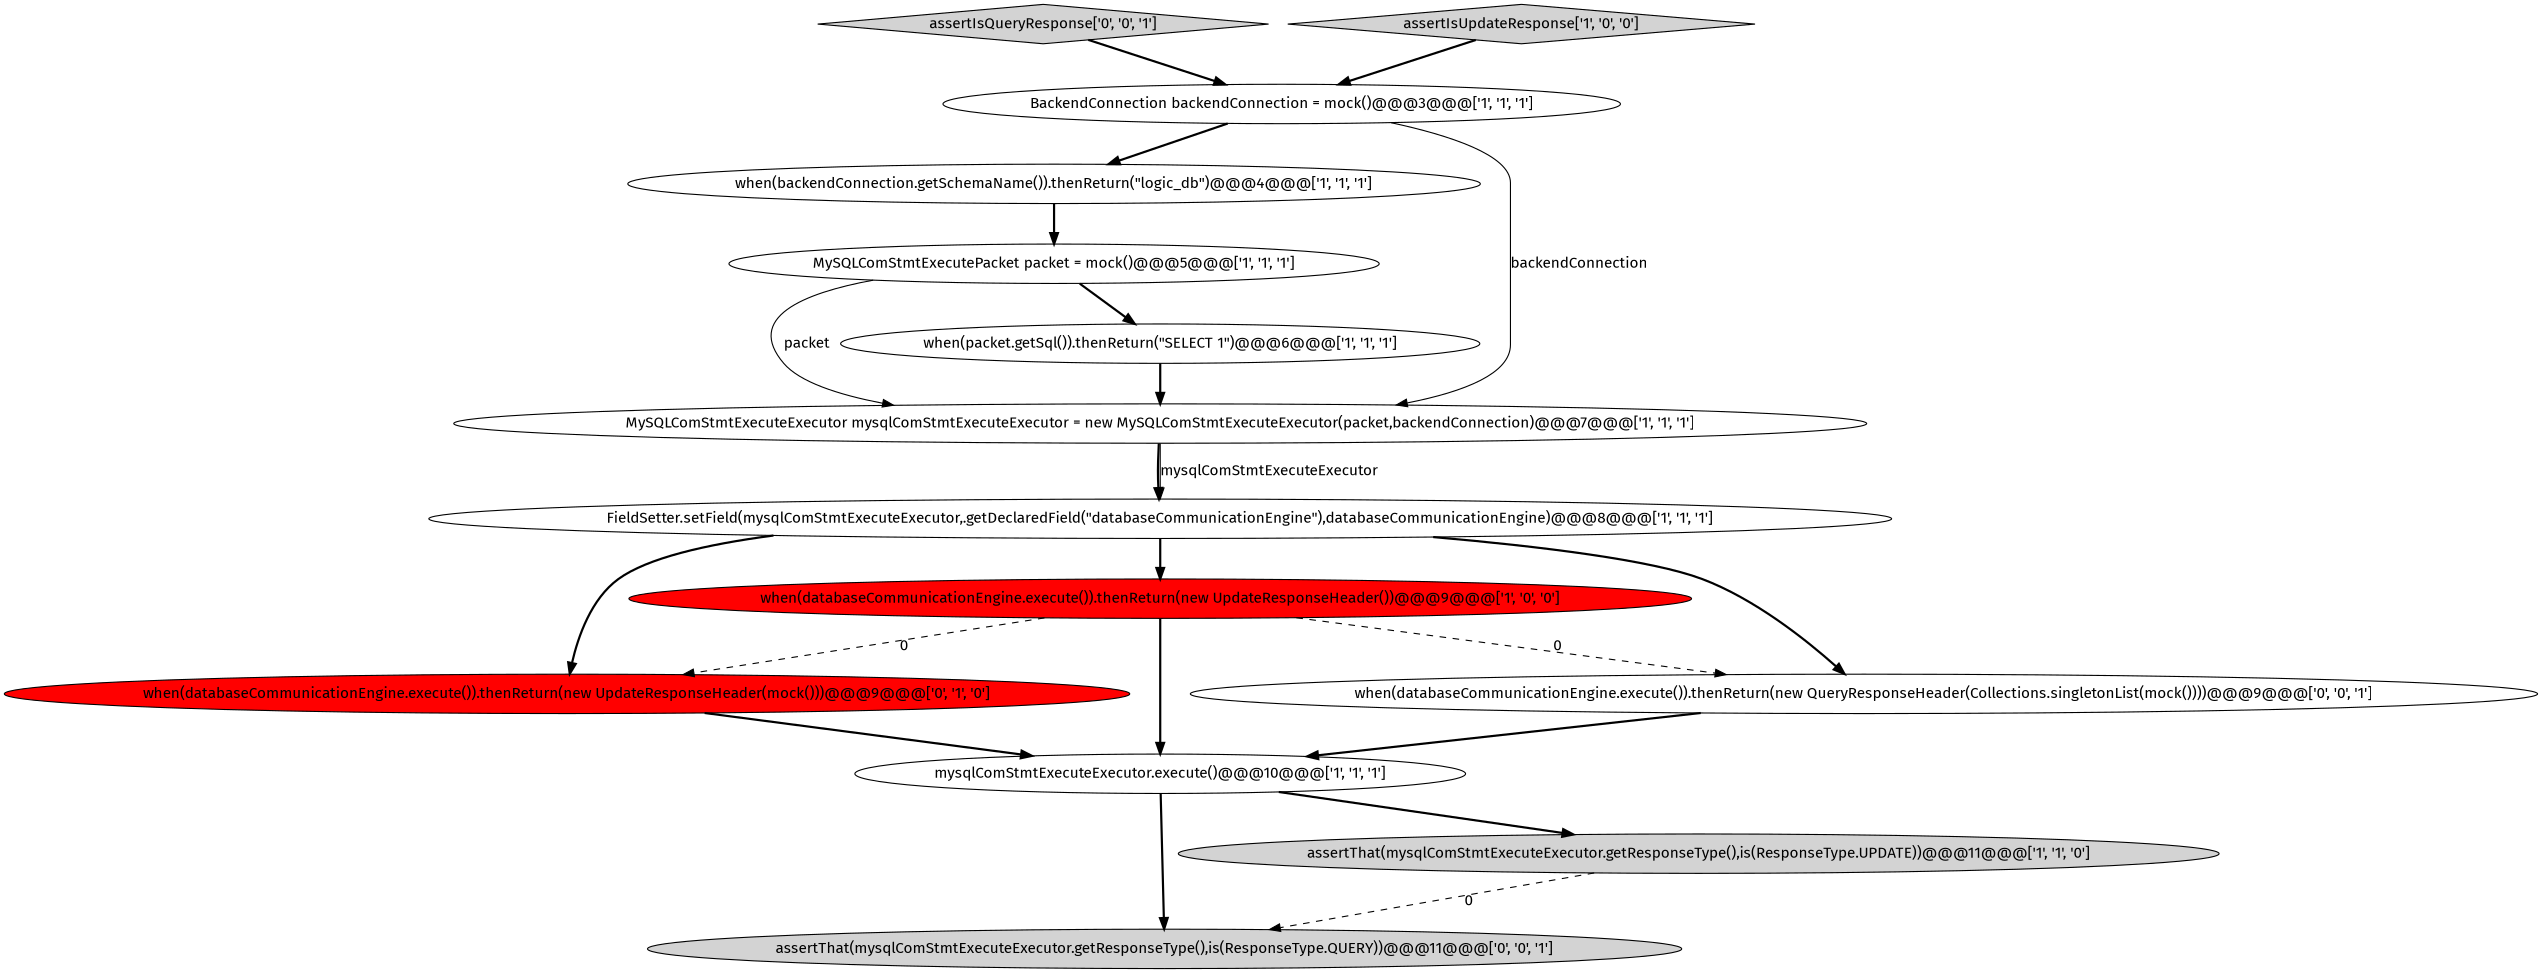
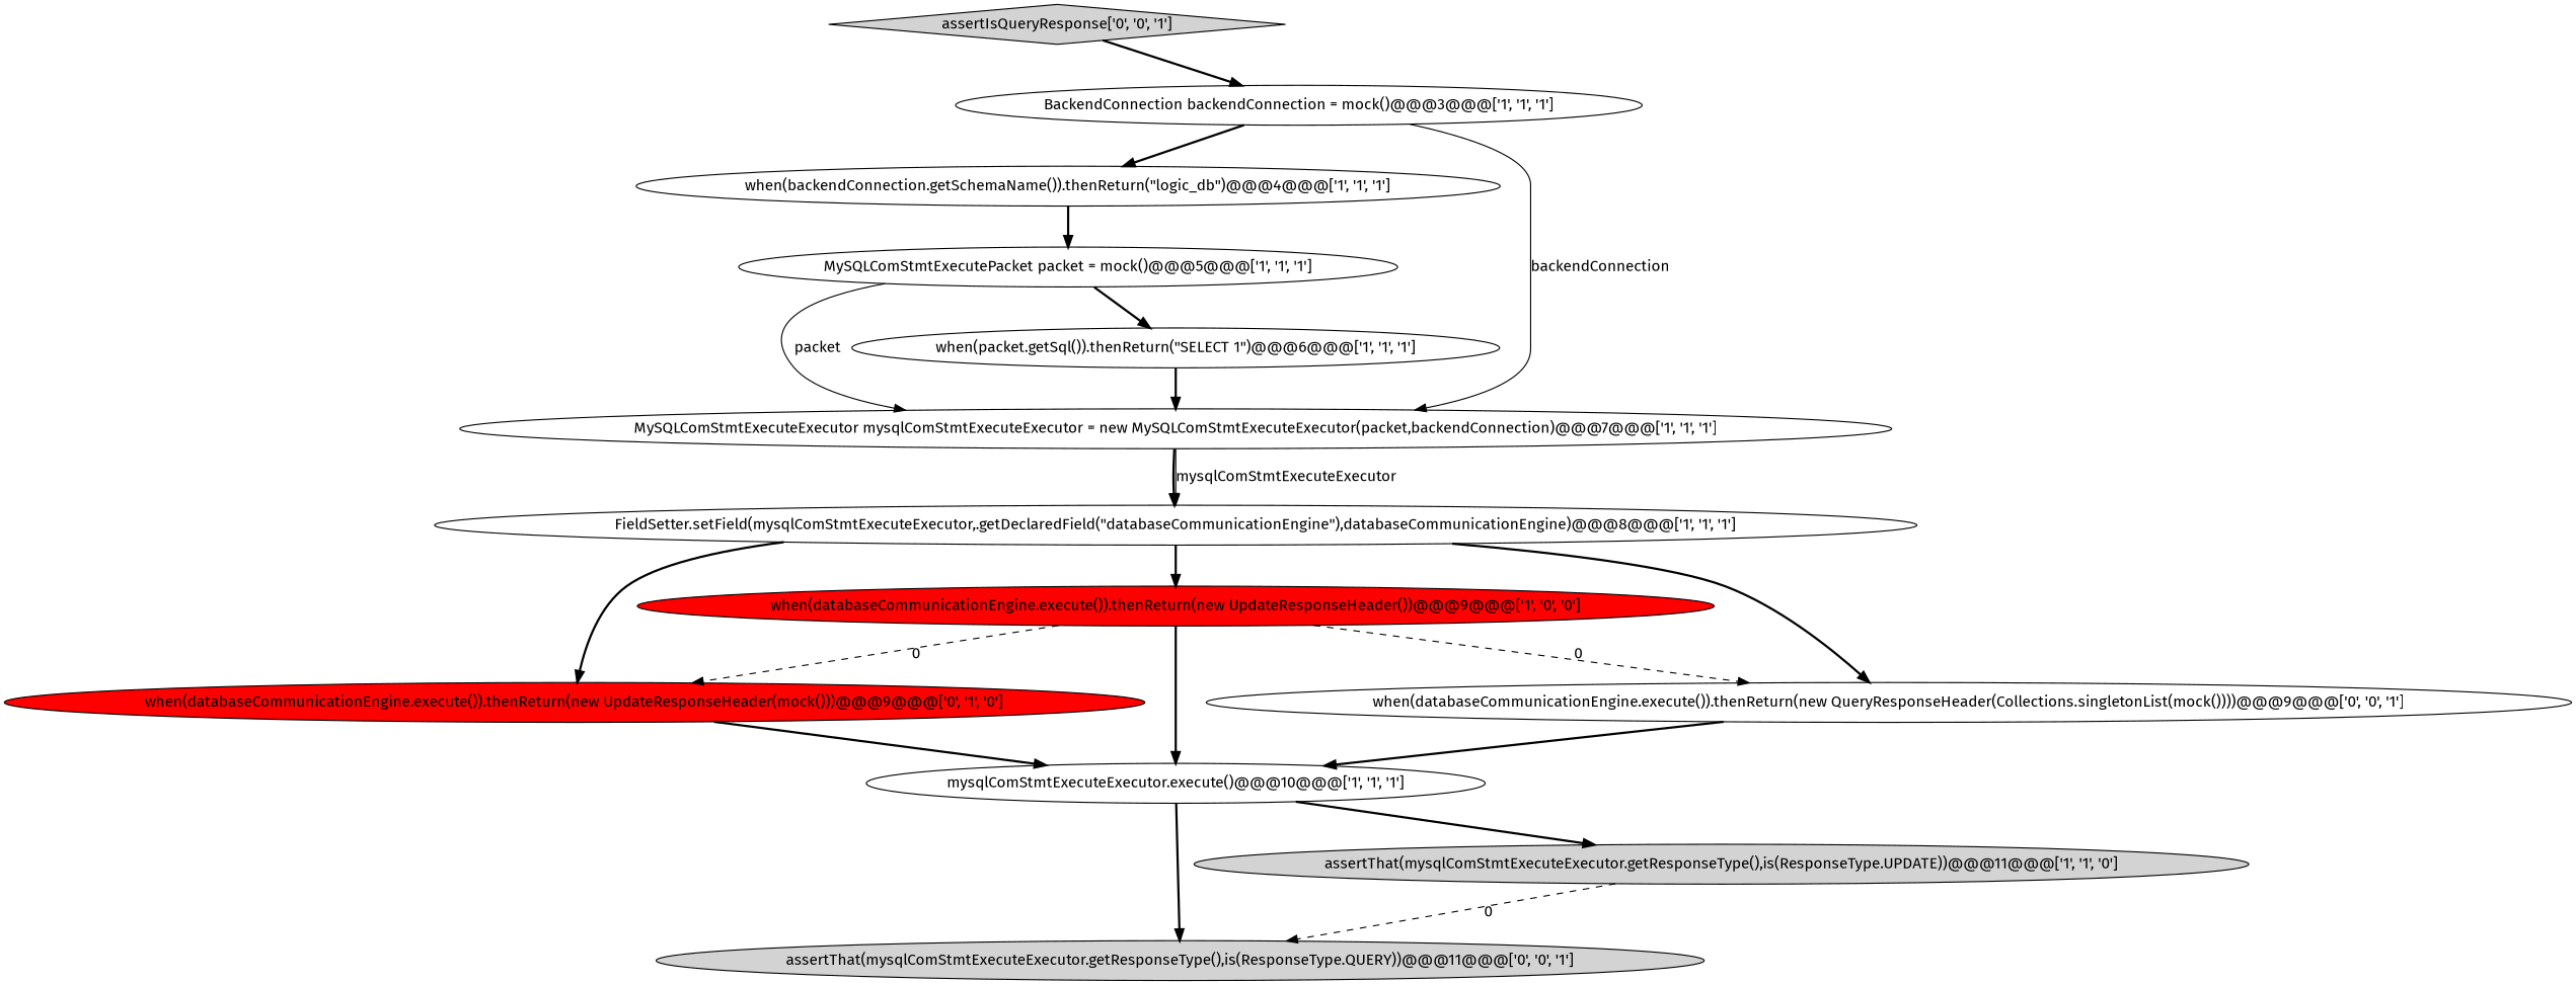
  digraph {
    fontname="Fira Sans"
    node [fillcolor=white fontname="Fira Sans" shape=ellipse style=filled]
    edge [fontname="Fira Sans" style=bold]
    n1 [label="mysqlComStmtExecuteExecutor.execute()@@@10@@@['1', '1', '1']"]
    n2 [fillcolor=lightgray label="assertThat(mysqlComStmtExecuteExecutor.getResponseType(),is(ResponseType.UPDATE))@@@11@@@['1', '1', '0']"]
    n3 [fillcolor=lightgray label="assertThat(mysqlComStmtExecuteExecutor.getResponseType(),is(ResponseType.QUERY))@@@11@@@['0', '0', '1']"]
    n4 [label="MySQLComStmtExecutePacket packet = mock()@@@5@@@['1', '1', '1']"]
    n5 [label="MySQLComStmtExecuteExecutor mysqlComStmtExecuteExecutor = new MySQLComStmtExecuteExecutor(packet,backendConnection)@@@7@@@['1', '1', '1']"]
    n6 [label="when(packet.getSql()).thenReturn(\"SELECT 1\")@@@6@@@['1', '1', '1']"]
    n7 [label="FieldSetter.setField(mysqlComStmtExecuteExecutor,.getDeclaredField(\"databaseCommunicationEngine\"),databaseCommunicationEngine)@@@8@@@['1', '1', '1']"]
    n8 [fillcolor=red label="when(databaseCommunicationEngine.execute()).thenReturn(new UpdateResponseHeader())@@@9@@@['1', '0', '0']"]
    n9 [label="when(databaseCommunicationEngine.execute()).thenReturn(new QueryResponseHeader(Collections.singletonList(mock())))@@@9@@@['0', '0', '1']"]
    n10 [fillcolor=red label="when(databaseCommunicationEngine.execute()).thenReturn(new UpdateResponseHeader(mock()))@@@9@@@['0', '1', '0']"]
    n11 [label="when(backendConnection.getSchemaName()).thenReturn(\"logic_db\")@@@4@@@['1', '1', '1']"]
    n12 [label="BackendConnection backendConnection = mock()@@@3@@@['1', '1', '1']"]
    n13 [fillcolor=lightgray label="assertIsQueryResponse['0', '0', '1']" shape=diamond]
-   n14 [fillcolor=lightgray label="assertIsUpdateResponse['1', '0', '0']" shape=diamond]
    n1 -> n2
    n1 -> n3
    n2 -> n3 [label=0 style=dashed]
    n4 -> n5 [label=packet style=solid]
    n4 -> n6
    n5 -> n7
    n5 -> n7 [label=mysqlComStmtExecuteExecutor style=solid]
    n6 -> n5
    n7 -> n8
    n7 -> n9
    n7 -> n10
    n8 -> n1
    n8 -> n9 [label=0 style=dashed]
    n8 -> n10 [label=0 style=dashed]
    n9 -> n1
    n10 -> n1
    n11 -> n4
    n12 -> n5 [label=backendConnection style=solid]
    n12 -> n11
    n13 -> n12
-   n14 -> n12
  }
